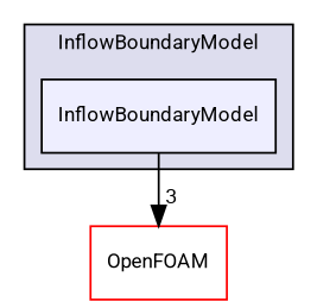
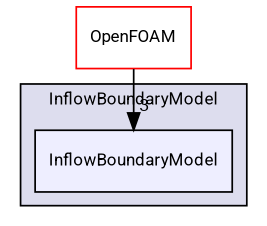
  digraph {
    compound=true
    fontname=Roboto
    node [fontname=Roboto fontsize=10 shape=box]
    n1 [fillcolor="#eeeeff" label=InflowBoundaryModel pencolor=black style=filled]
    n2 [color=red label=OpenFOAM]
    subgraph cluster_1 {
      bgcolor="#ddddee"
      fontsize=10
      label=InflowBoundaryModel
      pencolor=black
      n1
    }
-   n1 -> n2 [headlabel=3 labeldistance=1.5 labelfontname=FreeSans labelfontsize=10 fontname=Roboto]
+   n2 -> n1 [headlabel=3 labeldistance=1.5 labelfontname=FreeSans labelfontsize=10 fontname=Roboto]
  }
